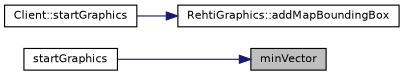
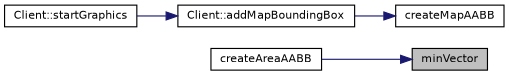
  digraph {
    rankdir=RL
    node [color=black fillcolor=white fontname=Helvetica fontsize=10 shape=record style=filled]
    edge [color=midnightblue dir=back fontname=Helvetica fontsize=10 labelfontname=Helvetica labelfontsize=10 style=solid]
    n1 [fillcolor=grey75 fontcolor=black height=0.2 label=minVector width=0.4]
-   n2 [height=0.2 label=startGraphics width=0.4]
-   n4 [height=0.2 label="RehtiGraphics::addMapBoundingBox" width=0.4]
+   n2 [height=0.2 label=createAreaAABB width=0.4]
+   n3 [height=0.2 label=createMapAABB width=0.4]
+   n4 [height=0.2 label="Client::addMapBoundingBox" width=0.4]
    n5 [height=0.2 label="Client::startGraphics" width=0.4]
    n1 -> n2
+   n3 -> n4
    n4 -> n5
  }
